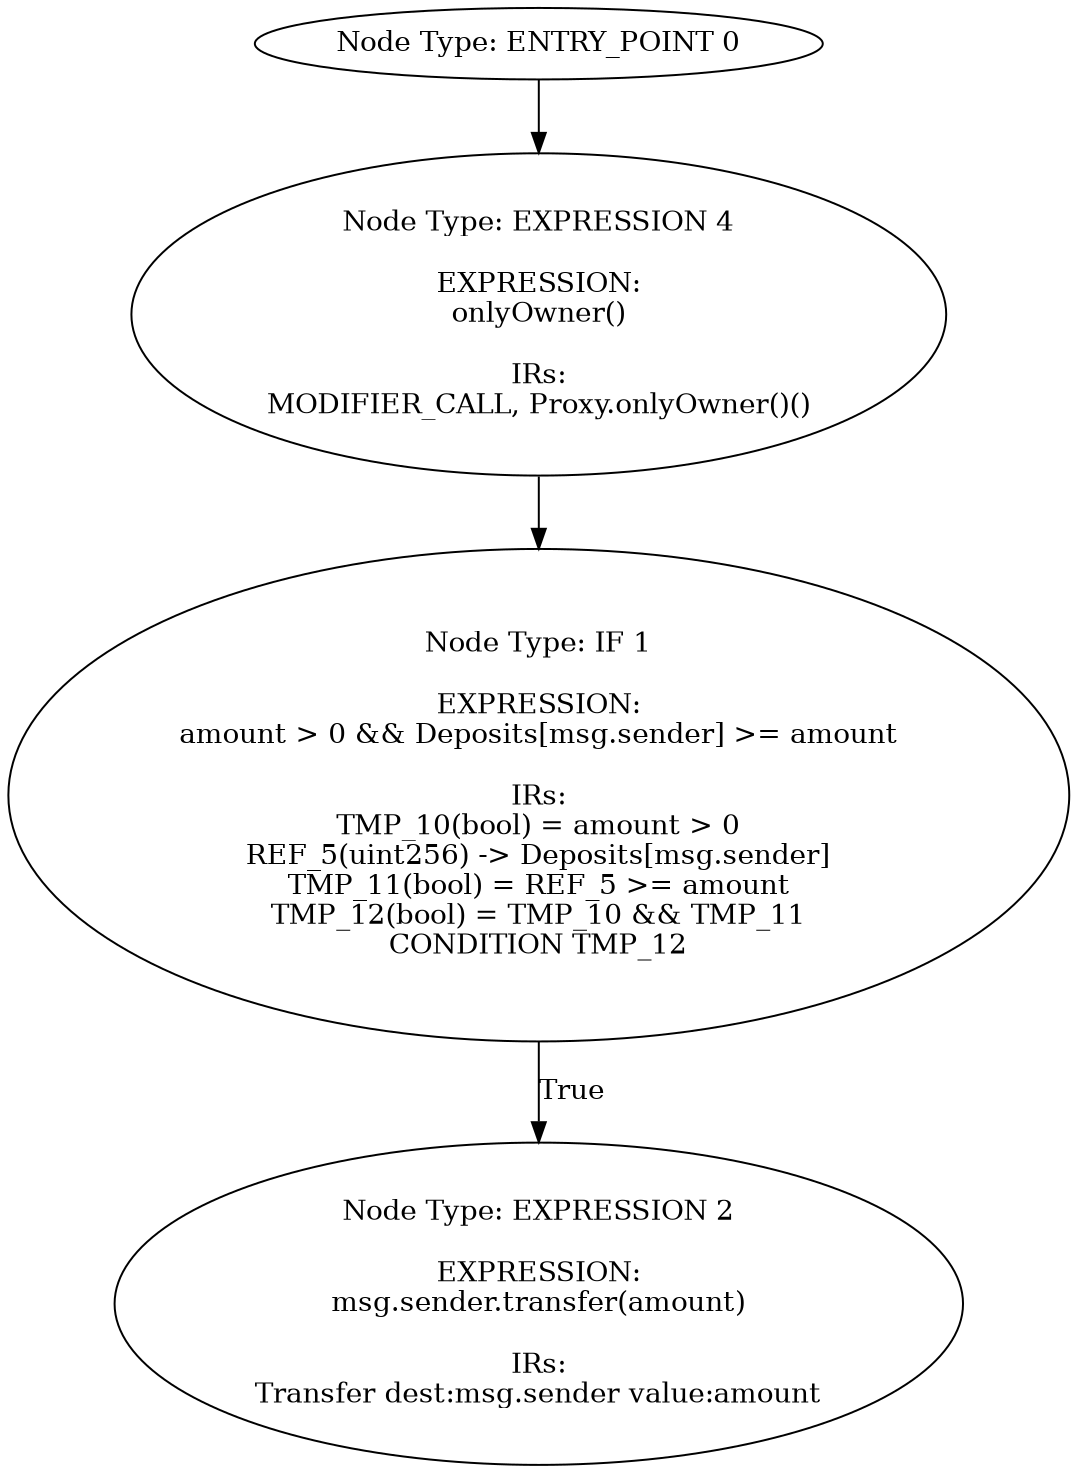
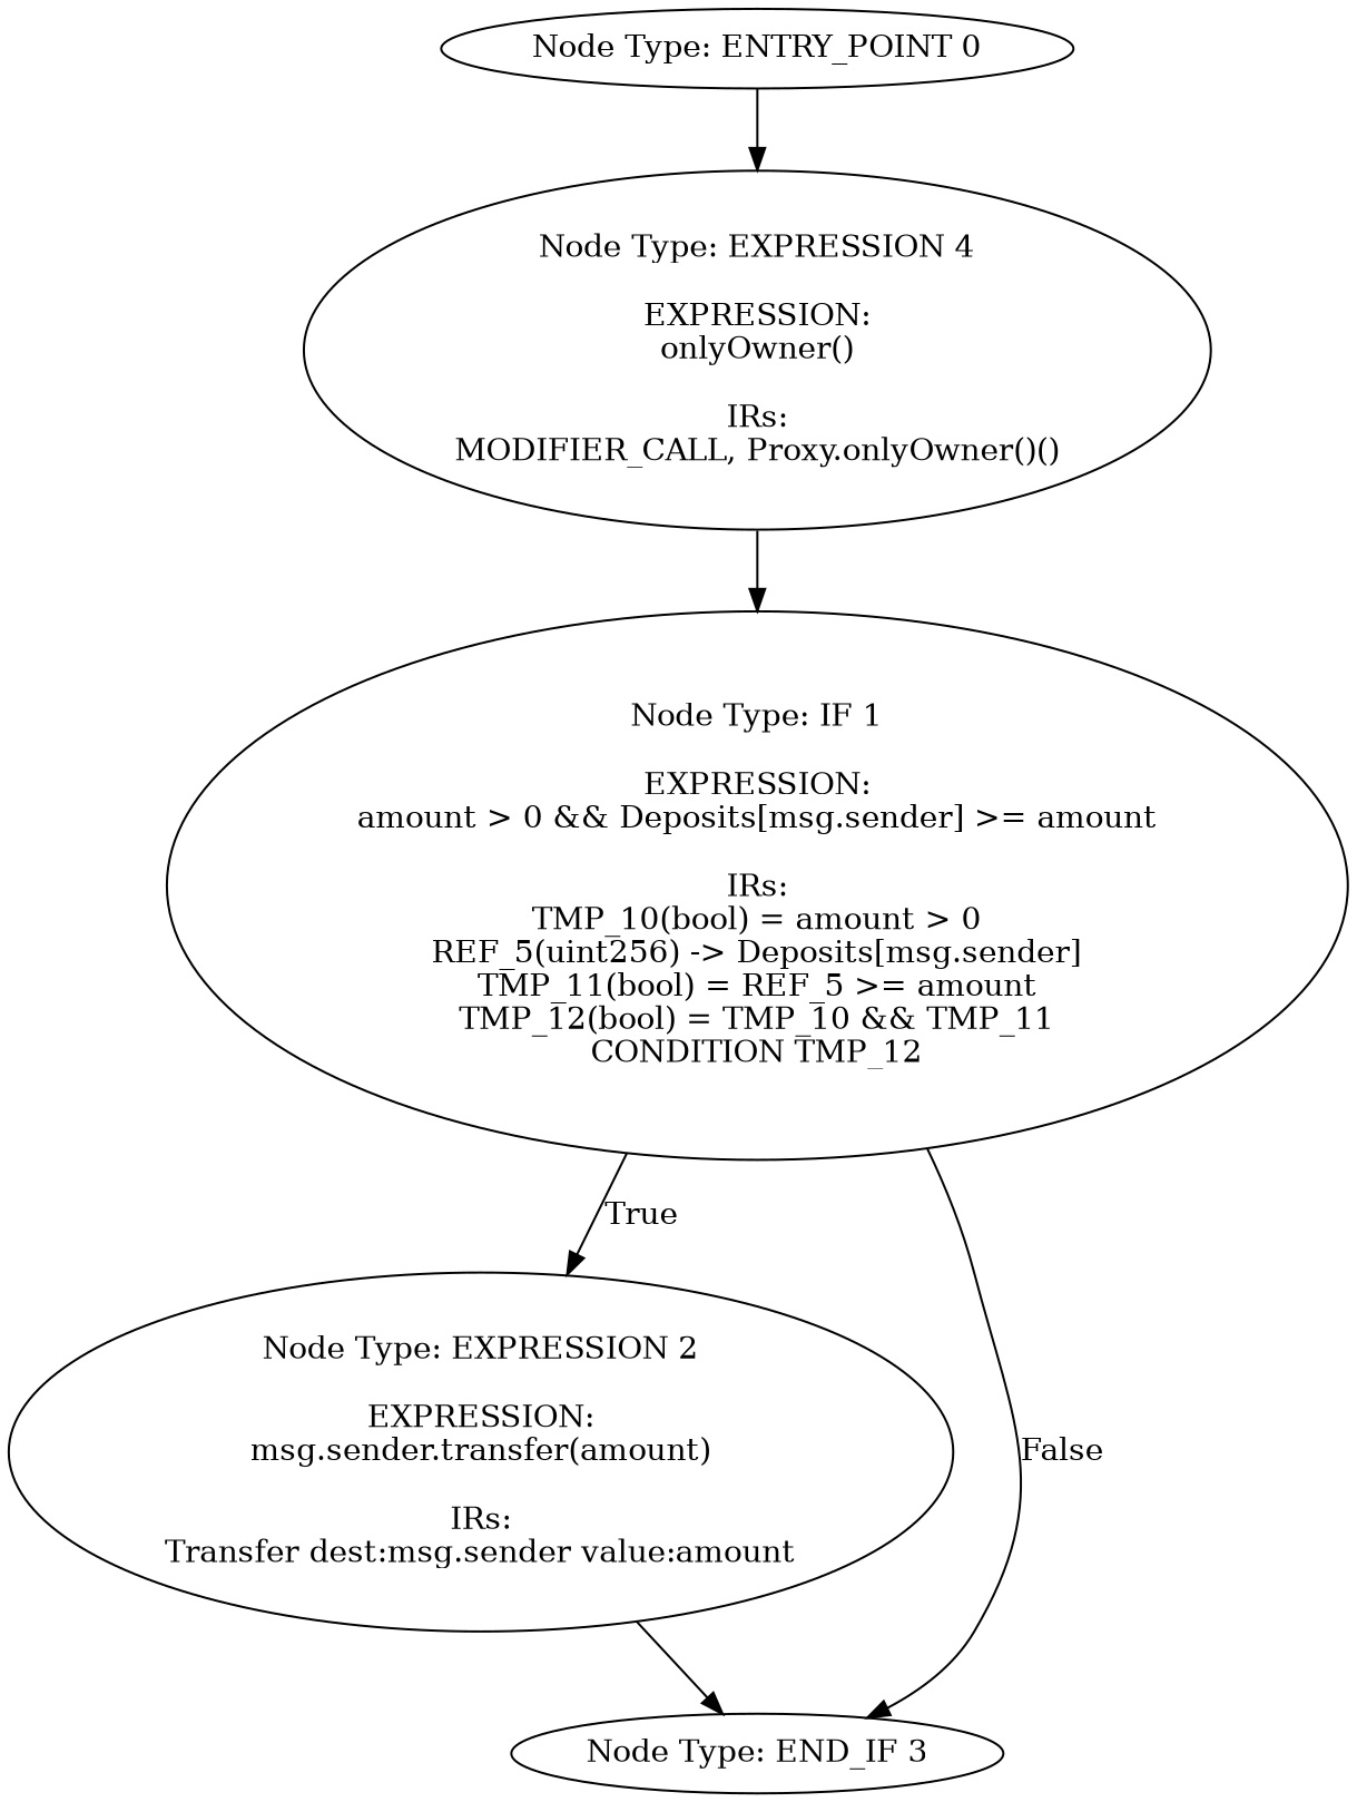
  digraph {
    n1 [label="Node Type: ENTRY_POINT 0\n"]
    n2 [label="Node Type: EXPRESSION 4\n\nEXPRESSION:\nonlyOwner()\n\nIRs:\nMODIFIER_CALL, Proxy.onlyOwner()()"]
    n3 [label="Node Type: IF 1\n\nEXPRESSION:\namount > 0 && Deposits[msg.sender] >= amount\n\nIRs:\nTMP_10(bool) = amount > 0\nREF_5(uint256) -> Deposits[msg.sender]\nTMP_11(bool) = REF_5 >= amount\nTMP_12(bool) = TMP_10 && TMP_11\nCONDITION TMP_12"]
    n4 [label="Node Type: EXPRESSION 2\n\nEXPRESSION:\nmsg.sender.transfer(amount)\n\nIRs:\nTransfer dest:msg.sender value:amount"]
+   n5 [label="Node Type: END_IF 3\n"]
    n1 -> n2
    n2 -> n3
    n3 -> n4 [label=True]
+   n3 -> n5 [label=False]
+   n4 -> n5
  }
